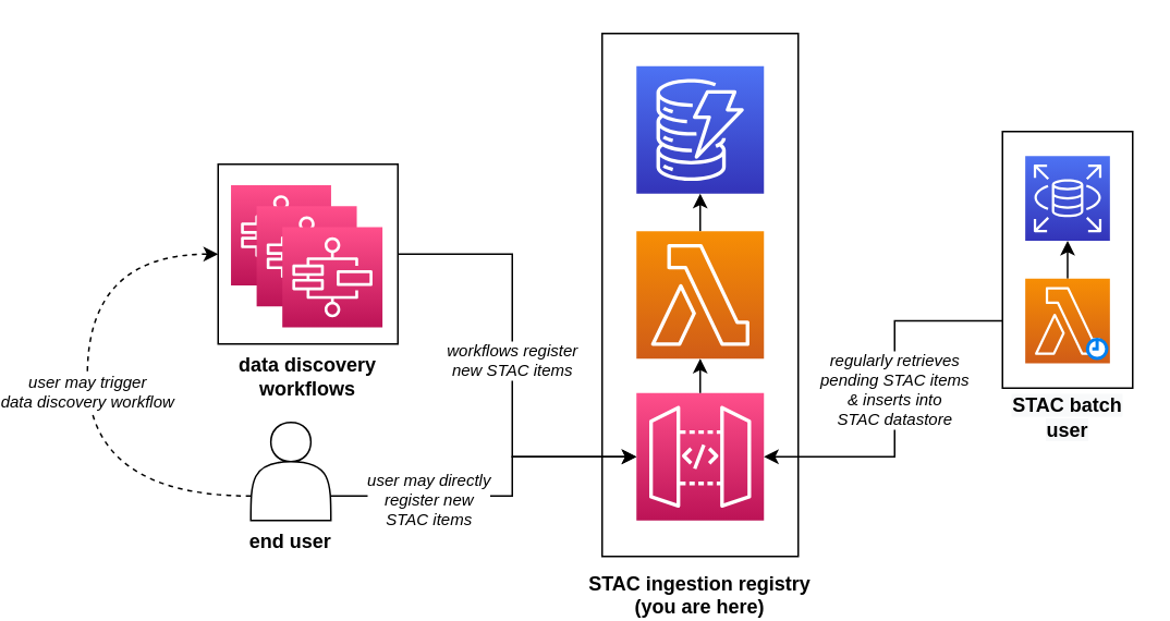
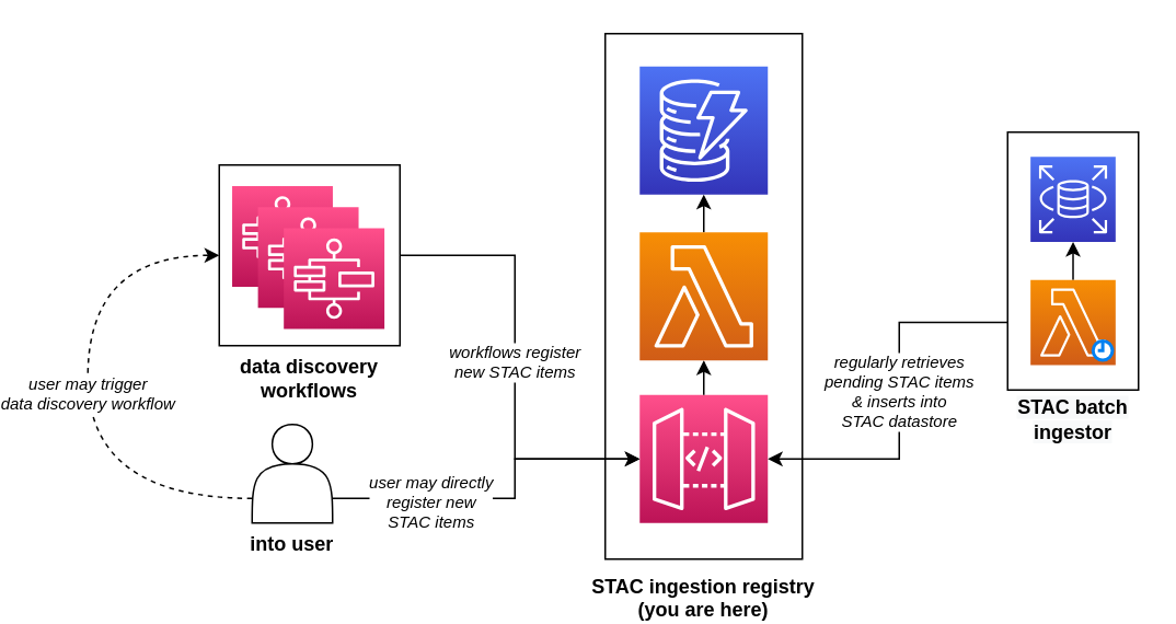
  <mxCell id="0" />
  <mxCell id="1" parent="0" />
  <mxCell id="2" value="STAC ingestion registry&#10;(you are here)" style="group;verticalAlign=bottom;spacingBottom=-40;fontStyle=1" parent="1" vertex="1" connectable="0"><mxGeometry x="255" y="20" width="120" height="320" as="geometry" /></mxCell>
  <mxCell id="3" value="" style="rounded=0;whiteSpace=wrap;html=1;" parent="2" vertex="1"><mxGeometry width="120" height="320" as="geometry" /></mxCell>
  <mxCell id="4" value="" style="sketch=0;points=[[0,0,0],[0.25,0,0],[0.5,0,0],[0.75,0,0],[1,0,0],[0,1,0],[0.25,1,0],[0.5,1,0],[0.75,1,0],[1,1,0],[0,0.25,0],[0,0.5,0],[0,0.75,0],[1,0.25,0],[1,0.5,0],[1,0.75,0]];outlineConnect=0;fontColor=#232F3E;gradientColor=#4D72F3;gradientDirection=north;fillColor=#3334B9;strokeColor=#ffffff;dashed=0;verticalLabelPosition=bottom;verticalAlign=top;align=center;html=1;fontSize=12;fontStyle=0;aspect=fixed;shape=mxgraph.aws4.resourceIcon;resIcon=mxgraph.aws4.dynamodb;" parent="2" vertex="1"><mxGeometry x="21" y="20" width="78" height="78" as="geometry" /></mxCell>
  <mxCell id="5" value="" style="sketch=0;points=[[0,0,0],[0.25,0,0],[0.5,0,0],[0.75,0,0],[1,0,0],[0,1,0],[0.25,1,0],[0.5,1,0],[0.75,1,0],[1,1,0],[0,0.25,0],[0,0.5,0],[0,0.75,0],[1,0.25,0],[1,0.5,0],[1,0.75,0]];outlineConnect=0;fontColor=#232F3E;gradientColor=#FF4F8B;gradientDirection=north;fillColor=#BC1356;strokeColor=#ffffff;dashed=0;verticalLabelPosition=bottom;verticalAlign=top;align=center;html=1;fontSize=12;fontStyle=0;aspect=fixed;shape=mxgraph.aws4.resourceIcon;resIcon=mxgraph.aws4.api_gateway;" parent="2" vertex="1"><mxGeometry x="21" y="220" width="78" height="78" as="geometry" /></mxCell>
  <mxCell id="6" style="edgeStyle=orthogonalEdgeStyle;rounded=0;orthogonalLoop=1;jettySize=auto;html=1;exitX=0.5;exitY=0;exitDx=0;exitDy=0;exitPerimeter=0;" parent="2" source="8" target="4" edge="1"><mxGeometry relative="1" as="geometry"><mxPoint x="60" y="120" as="sourcePoint" /></mxGeometry></mxCell>
  <mxCell id="7" style="edgeStyle=orthogonalEdgeStyle;rounded=0;orthogonalLoop=1;jettySize=auto;html=1;entryX=0.5;entryY=1;entryDx=0;entryDy=0;entryPerimeter=0;" parent="2" source="5" target="8" edge="1"><mxGeometry relative="1" as="geometry"><mxPoint x="60" y="192" as="targetPoint" /></mxGeometry></mxCell>
  <mxCell id="8" value="" style="sketch=0;points=[[0,0,0],[0.25,0,0],[0.5,0,0],[0.75,0,0],[1,0,0],[0,1,0],[0.25,1,0],[0.5,1,0],[0.75,1,0],[1,1,0],[0,0.25,0],[0,0.5,0],[0,0.75,0],[1,0.25,0],[1,0.5,0],[1,0.75,0]];outlineConnect=0;fontColor=#232F3E;gradientColor=#F78E04;gradientDirection=north;fillColor=#D05C17;strokeColor=#ffffff;dashed=0;verticalLabelPosition=bottom;verticalAlign=top;align=center;html=1;fontSize=12;fontStyle=0;aspect=fixed;shape=mxgraph.aws4.resourceIcon;resIcon=mxgraph.aws4.lambda;" parent="2" vertex="1"><mxGeometry x="21" y="121" width="78" height="78" as="geometry" /></mxCell>
  <mxCell id="9" value="&lt;i style=&quot;color: rgb(0 , 0 , 0) ; font-family: &amp;#34;helvetica&amp;#34; ; font-size: 10px ; font-weight: 400 ; letter-spacing: normal ; text-align: center ; text-indent: 0px ; text-transform: none ; word-spacing: 0px&quot;&gt;workflows register &lt;br&gt;new STAC items&lt;/i&gt;" style="edgeStyle=orthogonalEdgeStyle;rounded=0;orthogonalLoop=1;jettySize=auto;html=1;entryX=0;entryY=0.5;entryDx=0;entryDy=0;entryPerimeter=0;fontSize=10;exitX=1;exitY=0.5;exitDx=0;exitDy=0;" parent="1" source="15" target="5" edge="1"><mxGeometry x="-0.0" relative="1" as="geometry"><Array as="points"><mxPoint x="200" y="155" /><mxPoint x="200" y="279" /></Array><mxPoint as="offset" /></mxGeometry></mxCell>
  <mxCell id="10" value="regularly retrieves&lt;br&gt;pending STAC items &lt;br&gt;&amp;amp;&amp;nbsp;inserts into&lt;br&gt;STAC datastore" style="edgeStyle=orthogonalEdgeStyle;rounded=0;orthogonalLoop=1;jettySize=auto;html=1;entryX=1;entryY=0.5;entryDx=0;entryDy=0;entryPerimeter=0;fontSize=10;fontStyle=2" parent="1" source="26" target="5" edge="1"><mxGeometry relative="1" as="geometry" /></mxCell>
  <mxCell id="11" style="edgeStyle=orthogonalEdgeStyle;rounded=0;orthogonalLoop=1;jettySize=auto;html=1;entryX=0;entryY=0.5;entryDx=0;entryDy=0;entryPerimeter=0;fontSize=10;exitX=1;exitY=0.75;exitDx=0;exitDy=0;" parent="1" source="20" target="5" edge="1"><mxGeometry relative="1" as="geometry"><Array as="points"><mxPoint x="200" y="303" /><mxPoint x="200" y="279" /></Array></mxGeometry></mxCell>
  <mxCell id="12" value="&lt;i&gt;user may directly&lt;br&gt;register new &lt;br&gt;STAC items&lt;/i&gt;" style="edgeLabel;html=1;align=center;verticalAlign=middle;resizable=0;points=[];fontSize=10;" parent="11" vertex="1" connectable="0"><mxGeometry x="-0.62" y="-1" relative="1" as="geometry"><mxPoint x="19" as="offset" /></mxGeometry></mxCell>
  <mxCell id="13" value="" style="group" parent="1" vertex="1" connectable="0"><mxGeometry x="20" y="70" width="110" height="248" as="geometry" /></mxCell>
  <mxCell id="14" value="" style="group" parent="13" vertex="1" connectable="0"><mxGeometry y="30" width="110" height="120" as="geometry" /></mxCell>
  <mxCell id="15" value="&lt;span style=&quot;font-weight: 700&quot;&gt;data discovery workflows&lt;/span&gt;" style="whiteSpace=wrap;html=1;aspect=fixed;verticalAlign=bottom;spacingBottom=-35;spacing=0;" parent="14" vertex="1"><mxGeometry width="110" height="110" as="geometry" /></mxCell>
  <mxCell id="16" value="" style="sketch=0;points=[[0,0,0],[0.25,0,0],[0.5,0,0],[0.75,0,0],[1,0,0],[0,1,0],[0.25,1,0],[0.5,1,0],[0.75,1,0],[1,1,0],[0,0.25,0],[0,0.5,0],[0,0.75,0],[1,0.25,0],[1,0.5,0],[1,0.75,0]];outlineConnect=0;fontColor=#232F3E;gradientColor=#FF4F8B;gradientDirection=north;fillColor=#BC1356;strokeColor=#ffffff;dashed=0;verticalLabelPosition=bottom;verticalAlign=top;align=center;html=1;fontSize=12;fontStyle=0;aspect=fixed;shape=mxgraph.aws4.resourceIcon;resIcon=mxgraph.aws4.step_functions;" parent="14" vertex="1"><mxGeometry x="7.857" y="12.857" width="61.286" height="61.286" as="geometry" /></mxCell>
  <mxCell id="17" value="" style="sketch=0;points=[[0,0,0],[0.25,0,0],[0.5,0,0],[0.75,0,0],[1,0,0],[0,1,0],[0.25,1,0],[0.5,1,0],[0.75,1,0],[1,1,0],[0,0.25,0],[0,0.5,0],[0,0.75,0],[1,0.25,0],[1,0.5,0],[1,0.75,0]];outlineConnect=0;fontColor=#232F3E;gradientColor=#FF4F8B;gradientDirection=north;fillColor=#BC1356;strokeColor=#ffffff;dashed=0;verticalLabelPosition=bottom;verticalAlign=top;align=center;html=1;fontSize=12;fontStyle=0;aspect=fixed;shape=mxgraph.aws4.resourceIcon;resIcon=mxgraph.aws4.step_functions;" parent="14" vertex="1"><mxGeometry x="23.571" y="25.714" width="61.286" height="61.286" as="geometry" /></mxCell>
  <mxCell id="18" value="" style="sketch=0;points=[[0,0,0],[0.25,0,0],[0.5,0,0],[0.75,0,0],[1,0,0],[0,1,0],[0.25,1,0],[0.5,1,0],[0.75,1,0],[1,1,0],[0,0.25,0],[0,0.5,0],[0,0.75,0],[1,0.25,0],[1,0.5,0],[1,0.75,0]];outlineConnect=0;fontColor=#232F3E;gradientColor=#FF4F8B;gradientDirection=north;fillColor=#BC1356;strokeColor=#ffffff;dashed=0;verticalLabelPosition=bottom;verticalAlign=bottom;align=center;html=1;fontSize=12;fontStyle=0;aspect=fixed;shape=mxgraph.aws4.resourceIcon;resIcon=mxgraph.aws4.step_functions;" parent="14" vertex="1"><mxGeometry x="39.286" y="38.571" width="61.286" height="61.286" as="geometry" /></mxCell>
  <mxCell id="19" value="&lt;i style=&quot;font-size: 10px;&quot;&gt;user may trigger &lt;br style=&quot;font-size: 10px;&quot;&gt;data discovery workflow&lt;/i&gt;" style="edgeStyle=orthogonalEdgeStyle;curved=1;rounded=0;orthogonalLoop=1;jettySize=auto;html=1;entryX=0;entryY=0.5;entryDx=0;entryDy=0;fontSize=10;exitX=0;exitY=0.75;exitDx=0;exitDy=0;dashed=1;" parent="13" source="20" target="15" edge="1"><mxGeometry relative="1" as="geometry"><Array as="points"><mxPoint x="-80" y="233" /><mxPoint x="-80" y="85" /></Array></mxGeometry></mxCell>
- <mxCell id="20" value="&lt;b style=&quot;font-size: 12px;&quot;&gt;end user&lt;/b&gt;" style="shape=actor;whiteSpace=wrap;html=1;labelBackgroundColor=none;fontSize=12;verticalAlign=bottom;spacingBottom=-20;spacing=0;" parent="13" vertex="1"><mxGeometry x="20" y="188" width="49" height="60" as="geometry" /></mxCell>
- <mxCell id="21" value="&lt;meta charset=&quot;utf-8&quot;&gt;&lt;span style=&quot;color: rgb(0, 0, 0); font-family: helvetica; font-size: 12px; font-style: normal; font-weight: 700; letter-spacing: normal; text-align: center; text-indent: 0px; text-transform: none; word-spacing: 0px; background-color: rgb(248, 249, 250); display: inline; float: none;&quot;&gt;STAC batch user&lt;/span&gt;" style="rounded=0;whiteSpace=wrap;html=1;fontSize=10;verticalAlign=bottom;spacingBottom=-35;" parent="1" vertex="1"><mxGeometry x="500" y="80" width="79.67" height="157" as="geometry" /></mxCell>
+ <mxCell id="20" value="&lt;b style=&quot;font-size: 12px;&quot;&gt;into user&lt;/b&gt;" style="shape=actor;whiteSpace=wrap;html=1;labelBackgroundColor=none;fontSize=12;verticalAlign=bottom;spacingBottom=-20;spacing=0;" parent="13" vertex="1"><mxGeometry x="20" y="188" width="49" height="60" as="geometry" /></mxCell>
+ <mxCell id="21" value="&lt;meta charset=&quot;utf-8&quot;&gt;&lt;span style=&quot;color: rgb(0, 0, 0); font-family: helvetica; font-size: 12px; font-style: normal; font-weight: 700; letter-spacing: normal; text-align: center; text-indent: 0px; text-transform: none; word-spacing: 0px; background-color: rgb(248, 249, 250); display: inline; float: none;&quot;&gt;STAC batch ingestor&lt;/span&gt;" style="rounded=0;whiteSpace=wrap;html=1;fontSize=10;verticalAlign=bottom;spacingBottom=-35;" parent="1" vertex="1"><mxGeometry x="500" y="80" width="79.67" height="157" as="geometry" /></mxCell>
  <mxCell id="22" value="" style="sketch=0;points=[[0,0,0],[0.25,0,0],[0.5,0,0],[0.75,0,0],[1,0,0],[0,1,0],[0.25,1,0],[0.5,1,0],[0.75,1,0],[1,1,0],[0,0.25,0],[0,0.5,0],[0,0.75,0],[1,0.25,0],[1,0.5,0],[1,0.75,0]];outlineConnect=0;fontColor=#232F3E;gradientColor=#4D72F3;gradientDirection=north;fillColor=#3334B9;strokeColor=#ffffff;dashed=0;verticalLabelPosition=bottom;verticalAlign=top;align=center;html=1;fontSize=12;fontStyle=0;aspect=fixed;shape=mxgraph.aws4.resourceIcon;resIcon=mxgraph.aws4.rds;" parent="1" vertex="1"><mxGeometry x="513.943" y="95.002" width="51.787" height="51.787" as="geometry" /></mxCell>
  <mxCell id="23" style="edgeStyle=orthogonalEdgeStyle;rounded=0;orthogonalLoop=1;jettySize=auto;html=1;exitX=0.5;exitY=0;exitDx=0;exitDy=0;exitPerimeter=0;entryX=0.5;entryY=1;entryDx=0;entryDy=0;entryPerimeter=0;fontSize=10;" parent="1" source="26" target="22" edge="1"><mxGeometry relative="1" as="geometry" /></mxCell>
  <mxCell id="24" value="" style="shape=image;verticalLabelPosition=bottom;labelBackgroundColor=default;verticalAlign=top;aspect=fixed;imageAspect=0;image=https://upload.wikimedia.org/wikipedia/commons/thumb/2/29/Postgresql_elephant.svg/1985px-Postgresql_elephant.svg.png;" vertex="1" parent="1"><mxGeometry x="546.35" y="126.79" width="19.38" height="20" as="geometry" /></mxCell>
  <mxCell id="25" value="" style="group" parent="1" vertex="1" connectable="0"><mxGeometry x="513.943" y="170" width="67.057" height="75.041" as="geometry" /></mxCell>
  <mxCell id="26" value="" style="sketch=0;points=[[0,0,0],[0.25,0,0],[0.5,0,0],[0.75,0,0],[1,0,0],[0,1,0],[0.25,1,0],[0.5,1,0],[0.75,1,0],[1,1,0],[0,0.25,0],[0,0.5,0],[0,0.75,0],[1,0.25,0],[1,0.5,0],[1,0.75,0]];outlineConnect=0;fontColor=#232F3E;gradientColor=#F78E04;gradientDirection=north;fillColor=#D05C17;strokeColor=#ffffff;dashed=0;verticalLabelPosition=bottom;verticalAlign=top;align=center;html=1;fontSize=12;fontStyle=0;aspect=fixed;shape=mxgraph.aws4.resourceIcon;resIcon=mxgraph.aws4.lambda;" parent="25" vertex="1"><mxGeometry width="51.787" height="51.787" as="geometry" /></mxCell>
  <mxCell id="27" value="" style="html=1;verticalLabelPosition=bottom;align=center;labelBackgroundColor=#ffffff;verticalAlign=top;strokeWidth=2;strokeColor=#0080F0;shadow=0;dashed=0;shape=mxgraph.ios7.icons.clock;fontSize=10;" parent="25" vertex="1"><mxGeometry x="38.06" y="37.12" width="11.79" height="11.79" as="geometry" /></mxCell>
